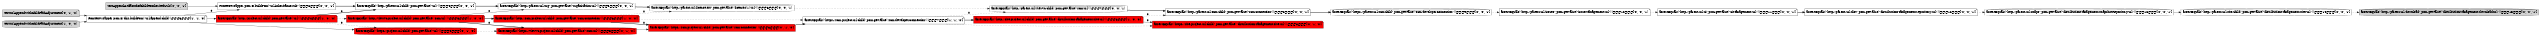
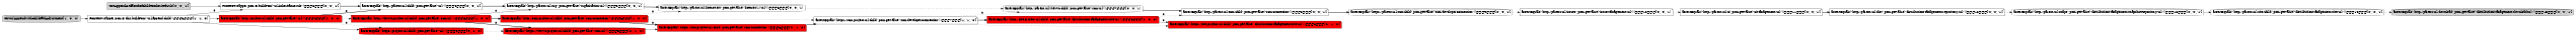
  digraph {
    rankdir=LR
    node [fillcolor=white shape=note style=filled]
    edge [style=dotted]
-   n1 [fillcolor=lightgray label="testUrlAppendWithChildPathAdjustment['0', '1', '0']"]
    n2 [label="PomTestWrapper pom = this.buildPom(\"url-append/child\")@@@3@@@['1', '1', '0']"]
    n3 [label="assertEquals(\"http://parent.url/viewvc/child\",pom.getValue(\"scm/url\"))@@@7@@@['0', '0', '1']" shape=cylinder]
    n4 [label="assertEquals(\"http://parent.url/scm/child\",pom.getValue(\"scm/connection\"))@@@8@@@['0', '0', '1']"]
    n5 [label="assertEquals(\"http://parent.url/snaps\",pom.getValue(\"distributionManagement/snapshotRepository/url\"))@@@13@@@['0', '0', '1']" shape=cylinder]
    n6 [label="assertEquals(\"http://parent.url/site/child\",pom.getValue(\"distributionManagement/site/url\"))@@@14@@@['0', '0', '1']" shape=cylinder]
    n7 [label="assertEquals(\"http://parent.url/ci\",pom.getValue(\"ciManagement/url\"))@@@11@@@['0', '0', '1']"]
    n8 [label="assertEquals(\"http://parent.url/dist\",pom.getValue(\"distributionManagement/repository/url\"))@@@12@@@['0', '0', '1']"]
    n9 [label="assertEquals(\"http://parent.url/issues\",pom.getValue(\"issueManagement/url\"))@@@10@@@['0', '0', '1']"]
    n10 [label="assertEquals(\"http://parent.url/org\",pom.getValue(\"organization/url\"))@@@5@@@['0', '0', '1']" shape=cylinder]
    n11 [label="assertEquals(\"http://parent.url/license.txt\",pom.getValue(\"licenses(1(/url\"))@@@6@@@['0', '0', '1']" shape=cylinder]
    n12 [label="assertEquals(\"https://parent.url/scm/child\",pom.getValue(\"scm/developerConnection\"))@@@9@@@['0', '0', '1']" shape=cylinder]
    n13 [fillcolor=red label="assertEquals(\"http://viewvc.project.url/child\",pom.getValue(\"scm/url\"))@@@5@@@['1', '0', '0']"]
    n14 [fillcolor=red label="assertEquals(\"https://viewvc.project.url/child\",pom.getValue(\"scm/url\"))@@@5@@@['0', '1', '0']" shape=cylinder]
    n15 [fillcolor=red label="assertEquals(\"http://scm.project.url/child\",pom.getValue(\"scm/connection\"))@@@6@@@['1', '0', '0']"]
    n16 [fillcolor=lightgray label="assertEquals(\"http://parent.url/download\",pom.getValue(\"distributionManagement/downloadUrl\"))@@@15@@@['0', '0', '1']" shape=cylinder]
    n17 [fillcolor=red label="assertEquals(\"https://scm.project.url/child\",pom.getValue(\"scm/connection\"))@@@6@@@['0', '1', '0']"]
    n18 [fillcolor=red label="assertEquals(\"https://project.url/child\",pom.getValue(\"url\"))@@@4@@@['0', '1', '0']" shape=cylinder]
    n19 [label="PomTestWrapper pom = buildPom(\"url-inheritance/sub\")@@@3@@@['0', '0', '1']"]
    n20 [label="assertEquals(\"http://parent.url/child\",pom.getValue(\"url\"))@@@4@@@['0', '0', '1']"]
    n21 [fillcolor=lightgray label="testUrlAppendWithChildPathAdjustment['1', '0', '0']" shape=cylinder]
    n22 [fillcolor=red label="assertEquals(\"http://project.url/child\",pom.getValue(\"url\"))@@@4@@@['1', '0', '0']"]
    n23 [fillcolor=red label="assertEquals(\"https://site.project.url/child\",pom.getValue(\"distributionManagement/site/url\"))@@@8@@@['0', '1', '0']"]
    n24 [fillcolor=lightgray label="testAppendArtifactIdOfChildToInheritedUrls['0', '0', '1']"]
    n25 [label="assertEquals(\"https://scm.project.url/child\",pom.getValue(\"scm/developerConnection\"))@@@7@@@['1', '1', '0']"]
    n26 [fillcolor=red label="assertEquals(\"http://site.project.url/child\",pom.getValue(\"distributionManagement/site/url\"))@@@8@@@['1', '0', '0']"]
-   n1 -> n2 [style=solid]
    n2 -> n18 [style=solid]
    n2 -> n19 [label=0 style=solid]
    n2 -> n22 [style=solid]
    n3 -> n4 [style=bold]
    n4 -> n12 [style=bold]
    n5 -> n6 [style=solid]
    n6 -> n16
    n7 -> n8 [style=bold]
    n8 -> n5
    n9 -> n7
    n10 -> n11 [style=bold]
    n11 -> n3
    n12 -> n9
    n13 -> n10 [label=0 style=solid]
    n13 -> n14 [label=0 style=bold]
    n13 -> n15 [style=bold]
    n14 -> n17 [style=solid]
    n15 -> n11 [label=0]
    n15 -> n17 [label=0 style=bold]
    n15 -> n25
    n17 -> n25 [style=bold]
    n18 -> n14
    n19 -> n20 [style=bold]
    n20 -> n10 [style=bold]
    n21 -> n2 [style=solid]
    n22 -> n13
    n22 -> n18 [label=0]
    n22 -> n20 [label=0 style=bold]
    n24 -> n19 [style=solid]
    n25 -> n3 [label=0]
    n25 -> n23
    n25 -> n26 [style=bold]
    n26 -> n4 [label=0]
    n26 -> n23 [label=0 style=solid]
  }
